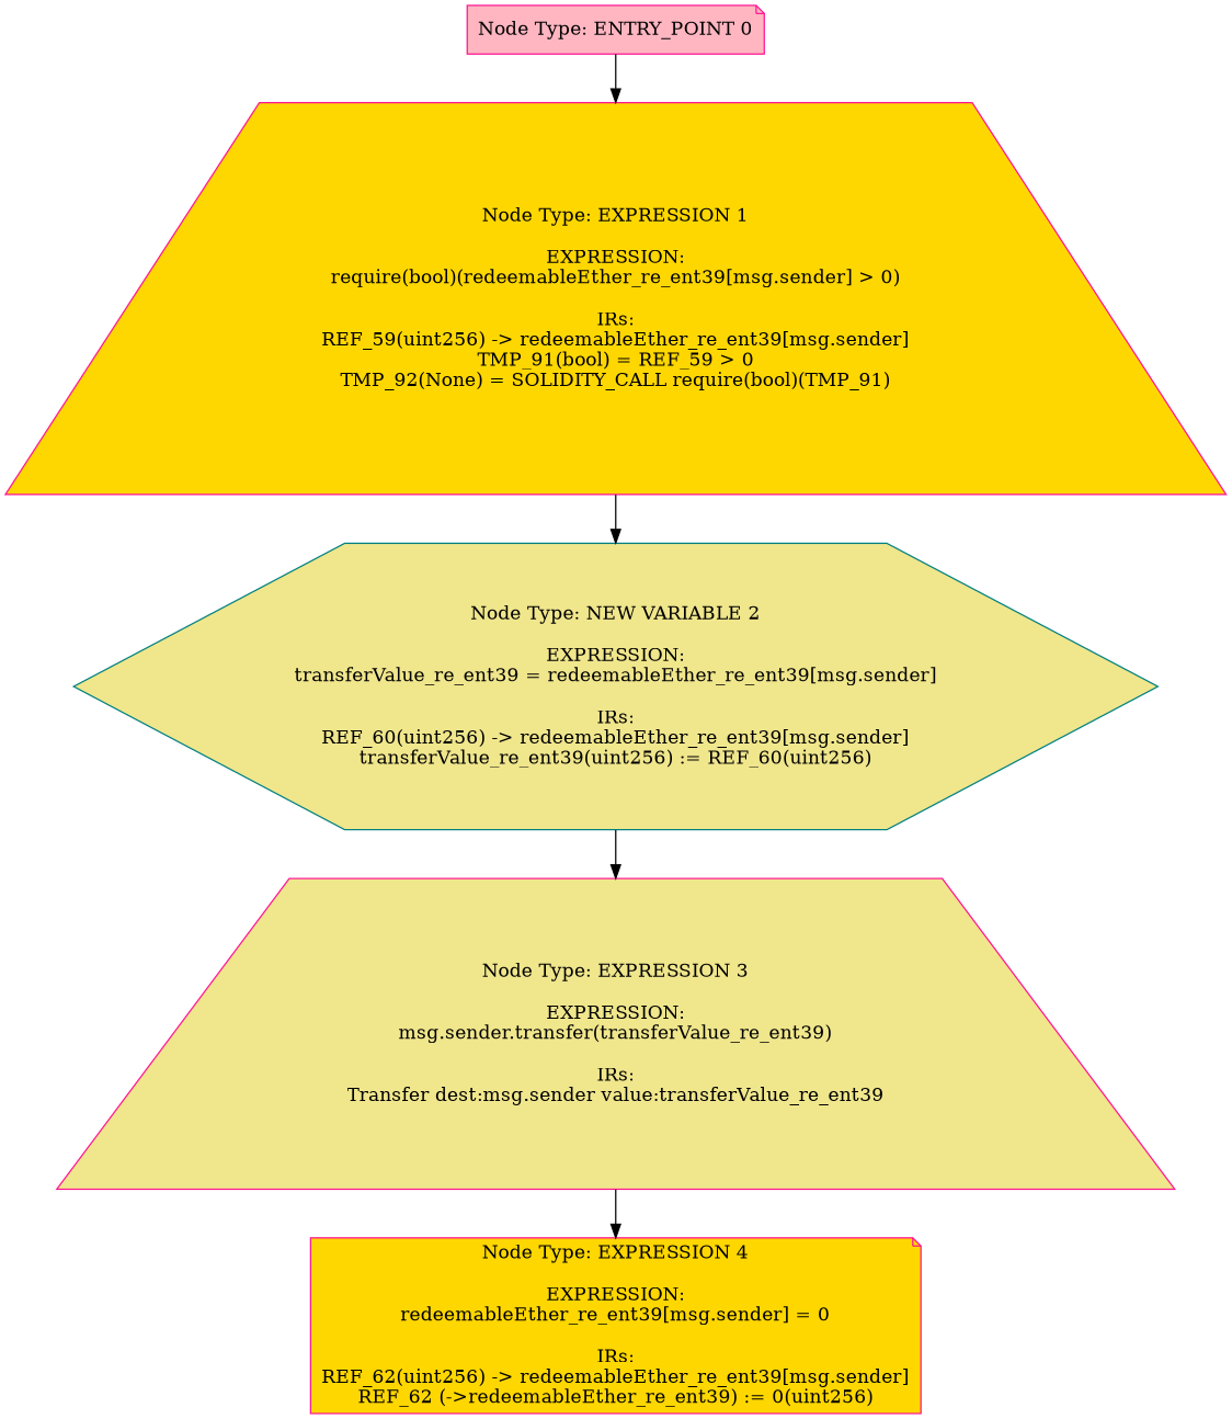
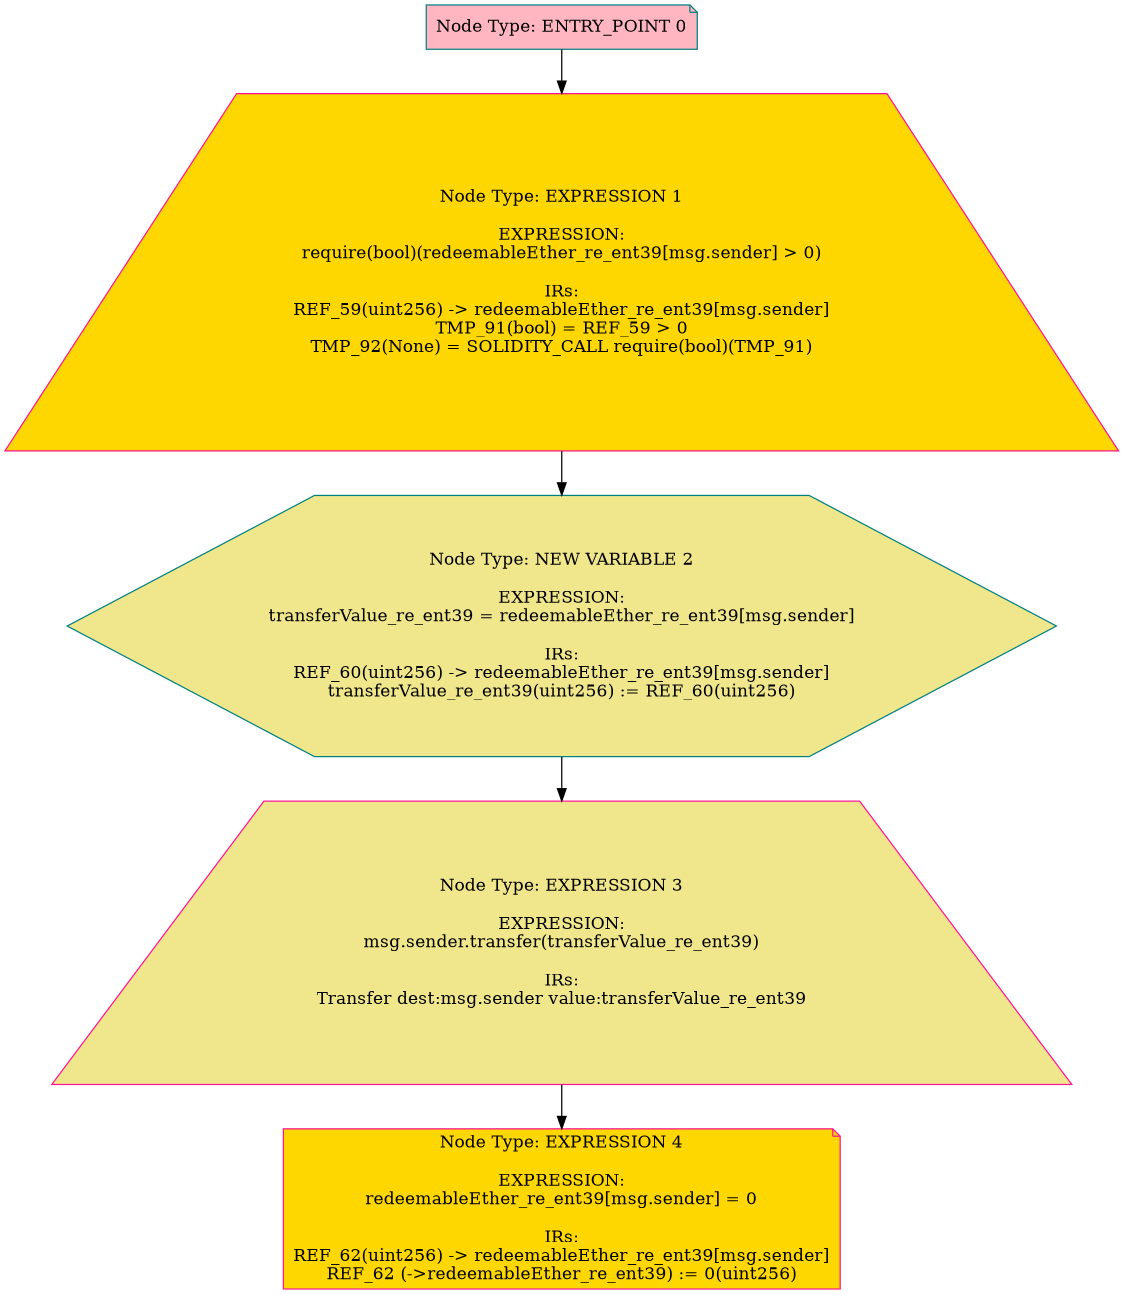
  digraph {
    node [style=filled fillcolor=gold color=deeppink shape=note]
-   n1 [label="Node Type: ENTRY_POINT 0\n" fillcolor=lightpink]
+   n1 [label="Node Type: ENTRY_POINT 0\n" fillcolor=lightpink color=teal]
    n2 [label="Node Type: EXPRESSION 1\n\nEXPRESSION:\nrequire(bool)(redeemableEther_re_ent39[msg.sender] > 0)\n\nIRs:\nREF_59(uint256) -> redeemableEther_re_ent39[msg.sender]\nTMP_91(bool) = REF_59 > 0\nTMP_92(None) = SOLIDITY_CALL require(bool)(TMP_91)" shape=trapezium]
    n3 [label="Node Type: NEW VARIABLE 2\n\nEXPRESSION:\ntransferValue_re_ent39 = redeemableEther_re_ent39[msg.sender]\n\nIRs:\nREF_60(uint256) -> redeemableEther_re_ent39[msg.sender]\ntransferValue_re_ent39(uint256) := REF_60(uint256)" fillcolor=khaki color=teal shape=hexagon]
    n4 [label="Node Type: EXPRESSION 3\n\nEXPRESSION:\nmsg.sender.transfer(transferValue_re_ent39)\n\nIRs:\nTransfer dest:msg.sender value:transferValue_re_ent39" fillcolor=khaki shape=trapezium]
    n5 [label="Node Type: EXPRESSION 4\n\nEXPRESSION:\nredeemableEther_re_ent39[msg.sender] = 0\n\nIRs:\nREF_62(uint256) -> redeemableEther_re_ent39[msg.sender]\nREF_62 (->redeemableEther_re_ent39) := 0(uint256)"]
    n1 -> n2
    n2 -> n3
    n3 -> n4
    n4 -> n5
  }
